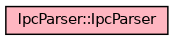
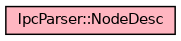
  digraph {
    rankdir=TB
-   n1 [color=black fillcolor=lightpink fontname=Helvetica fontsize=10 height=0.2 label="IpcParser::IpcParser" shape=record style=filled width=0.4]
+   n1 [color=black fillcolor=lightpink fontname=Helvetica fontsize=10 height=0.2 label="IpcParser::NodeDesc" shape=record style=filled width=0.4]
  }
